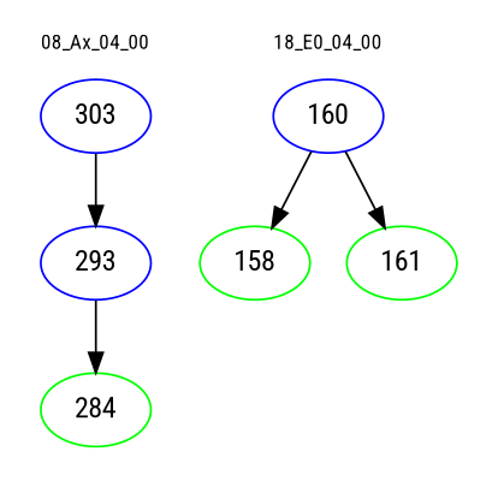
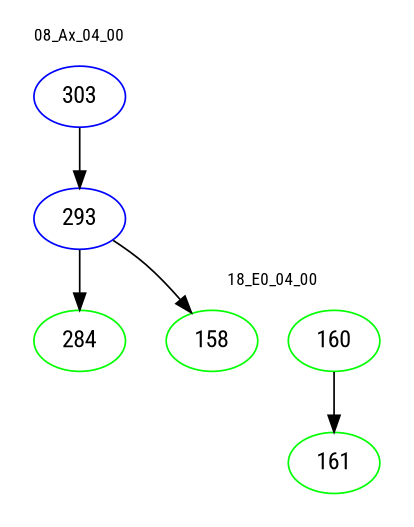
  digraph {
    fontname="Roboto Condensed"
    node [color=blue fontname="Roboto Condensed"]
    edge [color=black fontname="Roboto Condensed"]
    n1 [label=293]
    n2 [color=green label=284]
    n3 [label=303]
-   n4 [label=160]
+   n4 [color=green label=160]
    n5 [color=green label=158]
    n6 [color=green label=161]
    subgraph cluster_1 {
      color=white
      fontsize=10
      label="08_Ax_04_00"
      n1
      n2
      n3
    }
    subgraph cluster_2 {
      color=white
      fontsize=10
      label="18_E0_04_00"
      n4
      n5
      n6
    }
    n1 -> n2
    n3 -> n1
-   n4 -> n5
+   n1 -> n5
    n4 -> n6
  }
